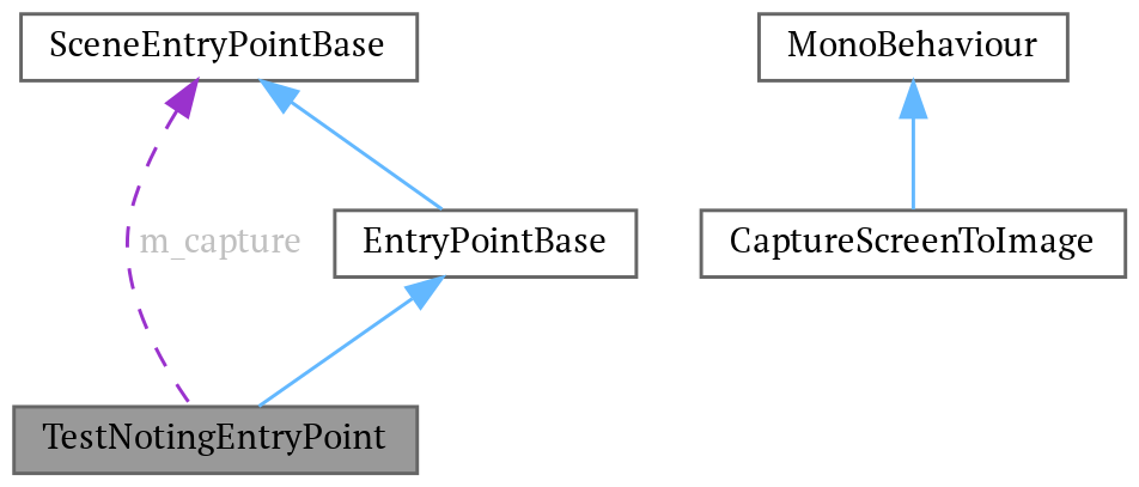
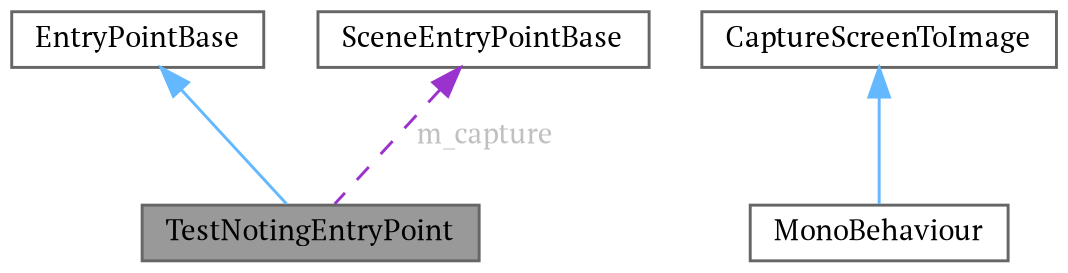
  digraph {
    fontname="PT Serif"
    node [color=gray40 fillcolor=white fontname="PT Serif" fontsize=10 shape=box style=filled]
    edge [color=steelblue1 dir=back fontname="PT Serif" fontsize=10 labelfontname=Helvetica labelfontsize=10 style=solid]
    n1 [fillcolor=grey60 fontcolor=black height=0.2 label=TestNotingEntryPoint width=0.4]
    n2 [height=0.2 label=EntryPointBase width=0.4]
    n3 [height=0.2 label=SceneEntryPointBase width=0.4]
    n4 [height=0.2 label=CaptureScreenToImage width=0.4]
    n5 [height=0.2 label=MonoBehaviour width=0.4]
    n2 -> n1
    n3 -> n1 [color=darkorchid3 fontcolor=grey label=" m_capture" style=dashed]
-   n3 -> n2
-   n5 -> n4
+   n4 -> n5
  }
